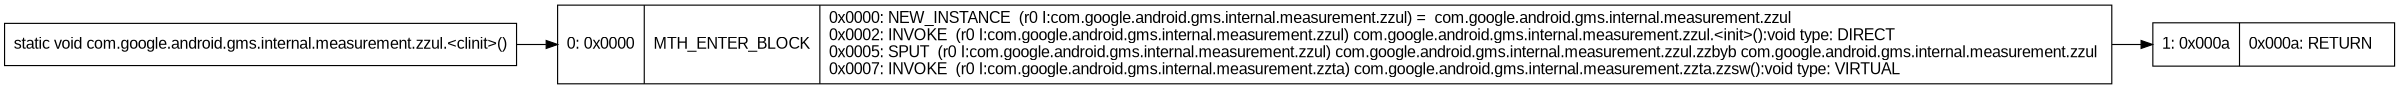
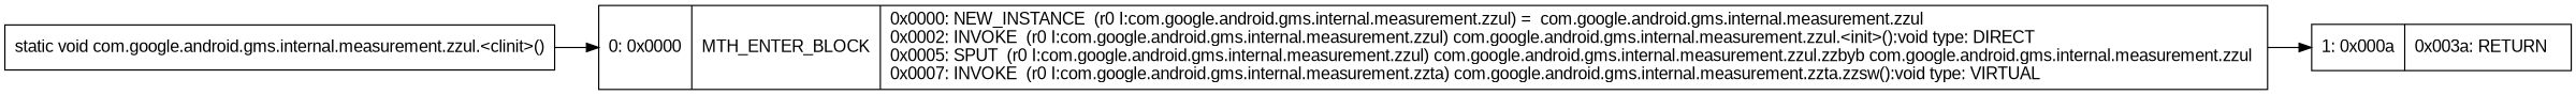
  digraph {
    rankdir=LR
    fontname="Liberation Sans"
    node [shape=record fontname="Liberation Sans"]
    edge [fontname="Liberation Sans"]
    n1 [label="{0\:\ 0x0000|MTH_ENTER_BLOCK\l|0x0000: NEW_INSTANCE  (r0 I:com.google.android.gms.internal.measurement.zzul) =  com.google.android.gms.internal.measurement.zzul \l0x0002: INVOKE  (r0 I:com.google.android.gms.internal.measurement.zzul) com.google.android.gms.internal.measurement.zzul.\<init\>():void type: DIRECT \l0x0005: SPUT  (r0 I:com.google.android.gms.internal.measurement.zzul) com.google.android.gms.internal.measurement.zzul.zzbyb com.google.android.gms.internal.measurement.zzul \l0x0007: INVOKE  (r0 I:com.google.android.gms.internal.measurement.zzta) com.google.android.gms.internal.measurement.zzta.zzsw():void type: VIRTUAL \l}"]
-   n2 [label="{1\:\ 0x000a|0x000a: RETURN   \l}"]
+   n2 [label="{1\:\ 0x000a|0x003a: RETURN   \l}"]
    n3 [label="{static void com.google.android.gms.internal.measurement.zzul.\<clinit\>() }"]
    n1 -> n2
    n3 -> n1
  }
